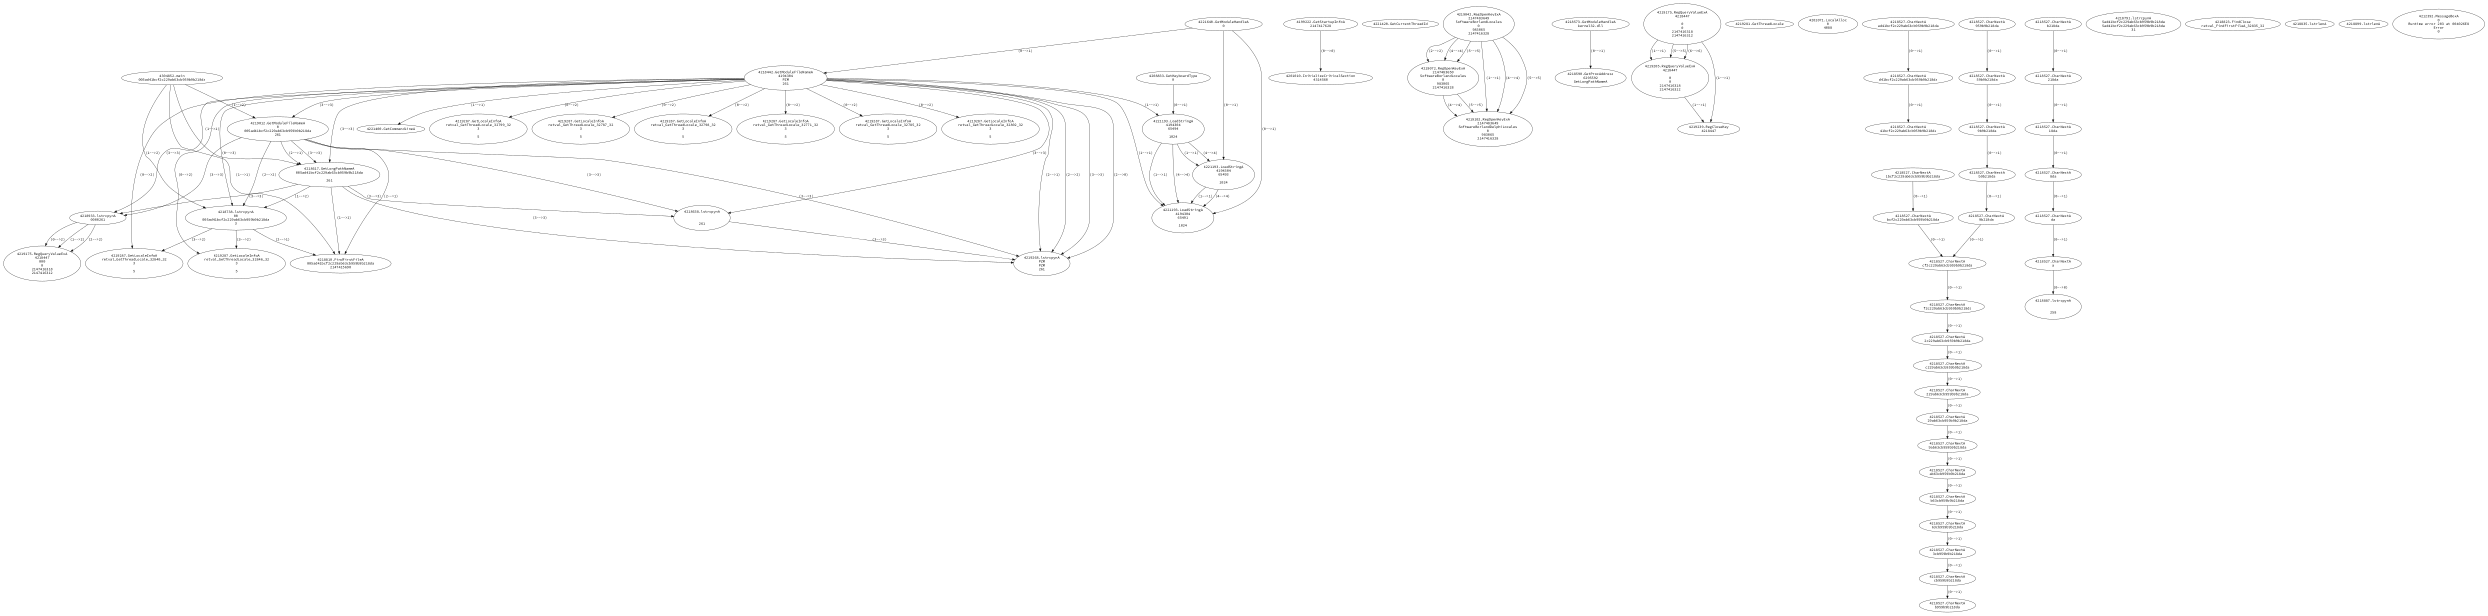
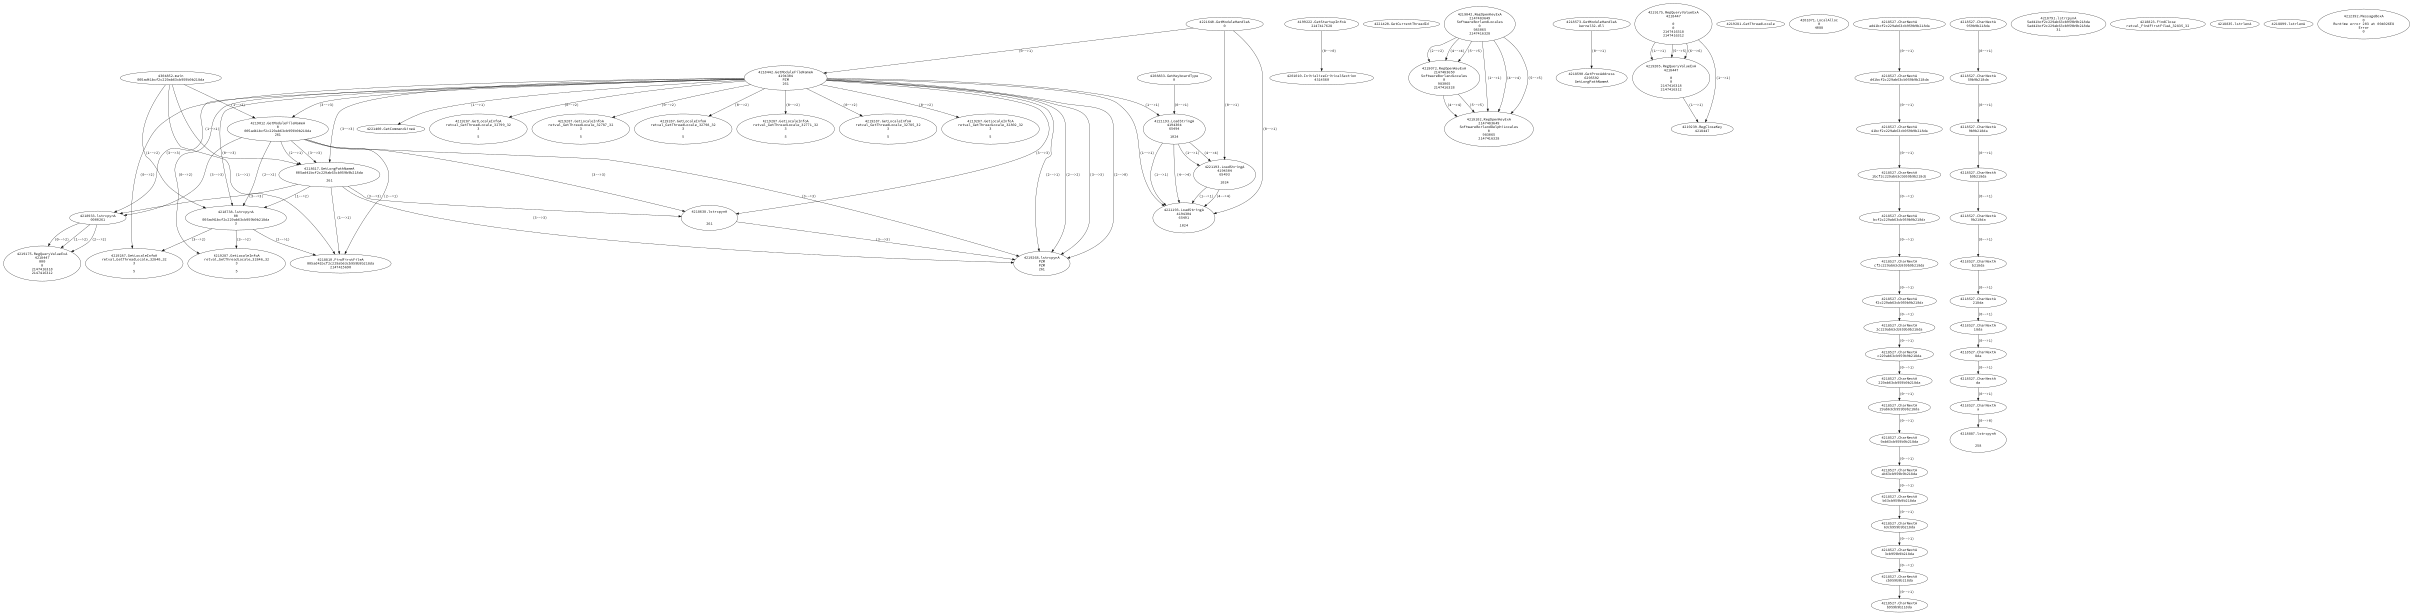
  digraph {
    fontname="Source Code Pro"
    node [fontname="Source Code Pro"]
    edge [fontname="Source Code Pro"]
    n1 [label="4304852.main\n005ad41bcf2c229ab63cb959b9b218da"]
    n2 [label="4219012.GetModuleFileNameA\n0\n005ad41bcf2c229ab63cb959b9b218da\n261"]
    n3 [label="4218617.GetLongPathNameA\n005ad41bcf2c229ab63cb959b9b218da\n\n261"]
    n4 [label="4218738.lstrcpynA\n00\n005ad41bcf2c229ab63cb959b9b218da\n3"]
    n5 [label="4218810.FindFirstFileA\n005ad41bcf2c229ab63cb959b9b218da\n2147415690"]
    n6 [label="4218638.lstrcpynA\n\n\n261"]
    n7 [label="4219268.lstrcpynA\nPZM\nPZM\n261"]
    n8 [label="4218933.lstrcpynA\n0000261"]
    n9 [label="4219287.GetLocaleInfoA\nretval_GetThreadLocale_32840_32\n3\n\n5"]
    n10 [label="4219287.GetLocaleInfoA\nretval_GetThreadLocale_32846_32\n3\n\n5"]
    n11 [label="4221640.GetModuleHandleA\n0"]
    n12 [label="4218442.GetModuleFileNameA\n4194304\nPZM\n261"]
    n13 [label="4221193.LoadStringA\n4194304\n65493\n\n1024"]
    n14 [label="4221193.LoadStringA\n4194304\n65491\n\n1024"]
    n15 [label="4221193.LoadStringA\n4194304\n65494\n\n1024"]
    n16 [label="4221400.GetCommandLineA\n"]
    n17 [label="4219287.GetLocaleInfoA\nretval_GetThreadLocale_32799_32\n3\n\n5"]
    n18 [label="4219287.GetLocaleInfoA\nretval_GetThreadLocale_32787_32\n3\n\n5"]
    n19 [label="4219287.GetLocaleInfoA\nretval_GetThreadLocale_32798_32\n3\n\n5"]
    n20 [label="4219287.GetLocaleInfoA\nretval_GetThreadLocale_32771_32\n3\n\n5"]
    n21 [label="4219287.GetLocaleInfoA\nretval_GetThreadLocale_32785_32\n3\n\n5"]
    n22 [label="4219287.GetLocaleInfoA\nretval_GetThreadLocale_32802_32\n3\n\n5"]
    n23 [label="4208833.GetKeyboardType\n0"]
    n24 [label="4199222.GetStartupInfoA\n2147417628"]
    n25 [label="4201010.InitializeCriticalSection\n4314560"]
    n26 [label="4221420.GetCurrentThreadId\n"]
    n27 [label="4219175.RegQueryValueExA\n4218447\n000\n0\n2147416318\n2147416312"]
    n28 [label="4219042.RegOpenKeyExA\n2147483649\nSoftware\Borland\Locales\n0\n983065\n2147416328"]
    n29 [label="4219072.RegOpenKeyExA\n2147483650\nSoftware\Borland\Locales\n0\n983065\n2147416328"]
    n30 [label="4219102.RegOpenKeyExA\n2147483649\nSoftware\Borland\Delphi\Locales\n0\n983065\n2147416328"]
    n31 [label="4218573.GetModuleHandleA\nkernel32.dll"]
    n32 [label="4218590.GetProcAddress\n6295592\nGetLongPathNameA"]
    n33 [label="4219175.RegQueryValueExA\n4218447\n\n0\n0\n2147416318\n2147416312"]
    n34 [label="4219205.RegQueryValueExA\n4218447\n\n0\n0\n2147416318\n2147416312"]
    n35 [label="4219239.RegCloseKey\n4218447"]
    n36 [label="4219281.GetThreadLocale\n"]
    n37 [label="4201071.LocalAlloc\n0\n4088"]
    n38 [label="4218527.CharNextA\nad41bcf2c229ab63cb959b9b218da"]
    n39 [label="4218527.CharNextA\nd41bcf2c229ab63cb959b9b218da"]
    n40 [label="4218527.CharNextA\n41bcf2c229ab63cb959b9b218da"]
    n41 [label="4218527.CharNextA\n1bcf2c229ab63cb959b9b218da"]
    n42 [label="4218527.CharNextA\nbcf2c229ab63cb959b9b218da"]
    n43 [label="4218527.CharNextA\ncf2c229ab63cb959b9b218da"]
    n44 [label="4218527.CharNextA\nf2c229ab63cb959b9b218da"]
    n45 [label="4218527.CharNextA\n2c229ab63cb959b9b218da"]
    n46 [label="4218527.CharNextA\nc229ab63cb959b9b218da"]
    n47 [label="4218527.CharNextA\n229ab63cb959b9b218da"]
    n48 [label="4218527.CharNextA\n29ab63cb959b9b218da"]
    n49 [label="4218527.CharNextA\n9ab63cb959b9b218da"]
    n50 [label="4218527.CharNextA\nab63cb959b9b218da"]
    n51 [label="4218527.CharNextA\nb63cb959b9b218da"]
    n52 [label="4218527.CharNextA\n63cb959b9b218da"]
    n53 [label="4218527.CharNextA\n3cb959b9b218da"]
    n54 [label="4218527.CharNextA\ncb959b9b218da"]
    n55 [label="4218527.CharNextA\nb959b9b218da"]
    n56 [label="4218527.CharNextA\n959b9b218da"]
    n57 [label="4218527.CharNextA\n59b9b218da"]
    n58 [label="4218527.CharNextA\n9b9b218da"]
    n59 [label="4218527.CharNextA\nb9b218da"]
    n60 [label="4218527.CharNextA\n9b218da"]
    n61 [label="4218527.CharNextA\nb218da"]
    n62 [label="4218527.CharNextA\n218da"]
    n63 [label="4218527.CharNextA\n18da"]
    n64 [label="4218527.CharNextA\n8da"]
    n65 [label="4218527.CharNextA\nda"]
    n66 [label="4218527.CharNextA\na"]
    n67 [label="4218887.lstrcpynA\n\n\n258"]
    n68 [label="4218791.lstrcpynA\n5ad41bcf2c229ab63cb959b9b218da\n5ad41bcf2c229ab63cb959b9b218da\n31"]
    n69 [label="4218823.FindClose\nretval_FindFirstFileA_32835_32"]
    n70 [label="4218835.lstrlenA\n"]
    n71 [label="4218899.lstrlenA\n"]
    n72 [label="4212392.MessageBoxA\n0\nRuntime error 203 at 004026E8\nError\n0"]
    n1 -> n2 [label="(1-->2)"]
    n1 -> n3 [label="(1-->1)"]
    n1 -> n4 [label="(1-->2)"]
    n1 -> n5 [label="(1-->1)"]
    n2 -> n3 [label="(2-->1)"]
    n2 -> n3 [label="(3-->3)"]
    n2 -> n4 [label="(2-->2)"]
    n2 -> n5 [label="(2-->1)"]
    n2 -> n6 [label="(3-->3)"]
    n2 -> n7 [label="(3-->3)"]
    n2 -> n8 [label="(3-->3)"]
    n3 -> n4 [label="(1-->2)"]
    n3 -> n5 [label="(1-->1)"]
    n3 -> n6 [label="(3-->3)"]
    n3 -> n7 [label="(3-->3)"]
    n3 -> n8 [label="(3-->3)"]
    n4 -> n5 [label="(2-->1)"]
    n4 -> n9 [label="(3-->2)"]
    n4 -> n10 [label="(3-->2)"]
    n6 -> n7 [label="(3-->3)"]
    n8 -> n27 [label="(1-->2)"]
    n8 -> n27 [label="(2-->2)"]
    n8 -> n27 [label="(0-->2)"]
    n11 -> n12 [label="(0-->1)"]
    n11 -> n13 [label="(0-->1)"]
    n11 -> n14 [label="(0-->1)"]
    n12 -> n2 [label="(3-->3)"]
    n12 -> n3 [label="(3-->3)"]
    n12 -> n4 [label="(0-->3)"]
    n12 -> n6 [label="(3-->3)"]
    n12 -> n7 [label="(2-->1)"]
    n12 -> n7 [label="(2-->2)"]
    n12 -> n7 [label="(3-->3)"]
    n12 -> n7 [label="(2-->0)"]
    n12 -> n8 [label="(3-->3)"]
    n12 -> n9 [label="(0-->2)"]
    n12 -> n10 [label="(0-->2)"]
    n12 -> n14 [label="(1-->1)"]
    n12 -> n15 [label="(1-->1)"]
    n12 -> n16 [label="(1-->1)"]
    n12 -> n17 [label="(0-->2)"]
    n12 -> n18 [label="(0-->2)"]
    n12 -> n19 [label="(0-->2)"]
    n12 -> n20 [label="(0-->2)"]
    n12 -> n21 [label="(0-->2)"]
    n12 -> n22 [label="(0-->2)"]
    n13 -> n14 [label="(1-->1)"]
    n13 -> n14 [label="(4-->4)"]
    n15 -> n13 [label="(1-->1)"]
    n15 -> n13 [label="(4-->4)"]
    n15 -> n14 [label="(1-->1)"]
    n15 -> n14 [label="(4-->4)"]
    n23 -> n15 [label="(0-->1)"]
    n24 -> n25 [label="(0-->0)"]
    n28 -> n29 [label="(2-->2)"]
    n28 -> n29 [label="(4-->4)"]
    n28 -> n29 [label="(5-->5)"]
    n28 -> n30 [label="(1-->1)"]
    n28 -> n30 [label="(4-->4)"]
    n28 -> n30 [label="(5-->5)"]
    n29 -> n30 [label="(4-->4)"]
    n29 -> n30 [label="(5-->5)"]
    n31 -> n32 [label="(0-->1)"]
    n33 -> n34 [label="(1-->1)"]
    n33 -> n34 [label="(5-->5)"]
    n33 -> n34 [label="(6-->6)"]
    n33 -> n35 [label="(1-->1)"]
    n34 -> n35 [label="(1-->1)"]
    n38 -> n39 [label="(0-->1)"]
    n39 -> n40 [label="(0-->1)"]
+   n40 -> n41 [label="(0-->1)"]
    n41 -> n42 [label="(0-->1)"]
    n42 -> n43 [label="(0-->1)"]
    n43 -> n44 [label="(0-->1)"]
    n44 -> n45 [label="(0-->1)"]
    n45 -> n46 [label="(0-->1)"]
    n46 -> n47 [label="(0-->1)"]
    n47 -> n48 [label="(0-->1)"]
    n48 -> n49 [label="(0-->1)"]
    n49 -> n50 [label="(0-->1)"]
    n50 -> n51 [label="(0-->1)"]
    n51 -> n52 [label="(0-->1)"]
    n52 -> n53 [label="(0-->1)"]
    n53 -> n54 [label="(0-->1)"]
    n54 -> n55 [label="(0-->1)"]
    n56 -> n57 [label="(0-->1)"]
    n57 -> n58 [label="(0-->1)"]
    n58 -> n59 [label="(0-->1)"]
    n59 -> n60 [label="(0-->1)"]
-   n60 -> n43 [label="(0-->1)"]
+   n60 -> n61 [label="(0-->1)"]
    n61 -> n62 [label="(0-->1)"]
    n62 -> n63 [label="(0-->1)"]
    n63 -> n64 [label="(0-->1)"]
    n64 -> n65 [label="(0-->1)"]
    n65 -> n66 [label="(0-->1)"]
    n66 -> n67 [label="(0-->0)"]
  }
